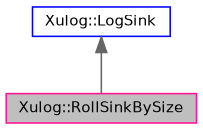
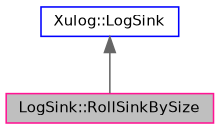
  digraph {
    node [fontname=Helvetica fontsize=10 shape=record style=filled]
-   n1 [color=deeppink fillcolor=grey75 fontcolor=black height=0.2 label="Xulog::RollSinkBySize" width=0.4]
+   n1 [color=deeppink fillcolor=grey75 fontcolor=black height=0.2 label="LogSink::RollSinkBySize" width=0.4]
    n2 [color=blue fillcolor=white height=0.2 label="Xulog::LogSink" width=0.4]
    n2 -> n1 [color=gray40 dir=back fontname=Helvetica fontsize=10 labelfontname=Helvetica labelfontsize=10 style=solid]
  }
